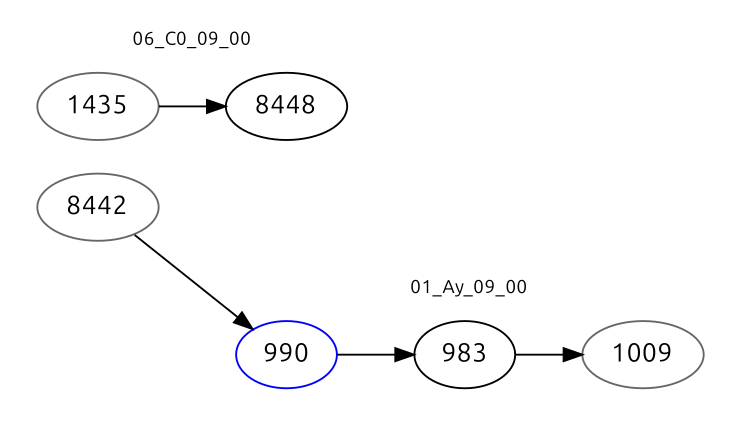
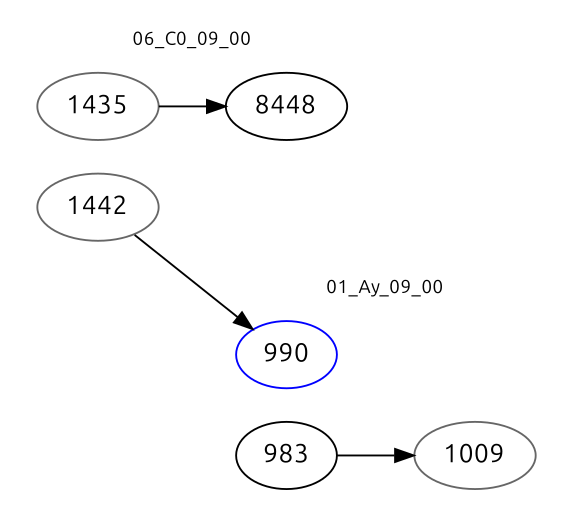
  digraph {
    fontname=Ubuntu
    rankdir=LR
    node [color=gray40 fontname=Ubuntu]
    edge [color=black fontname=Ubuntu]
    n1 [color=blue label=990]
    n2 [color=black label=983]
    n3 [label=1009]
-   n4 [label=8442]
+   n4 [label=1442]
    n5 [label=1435]
    n6 [color=black label=8448]
    subgraph cluster_1 {
      color=white
      fontsize=10
      label="01_Ay_09_00"
      n1
      n2
      n3
    }
    subgraph cluster_2 {
      color=white
      fontsize=10
      label="06_C0_09_00"
      n4
      n5
      n6
    }
-   n1 -> n2
    n2 -> n3
    n4 -> n1
    n5 -> n6
  }
